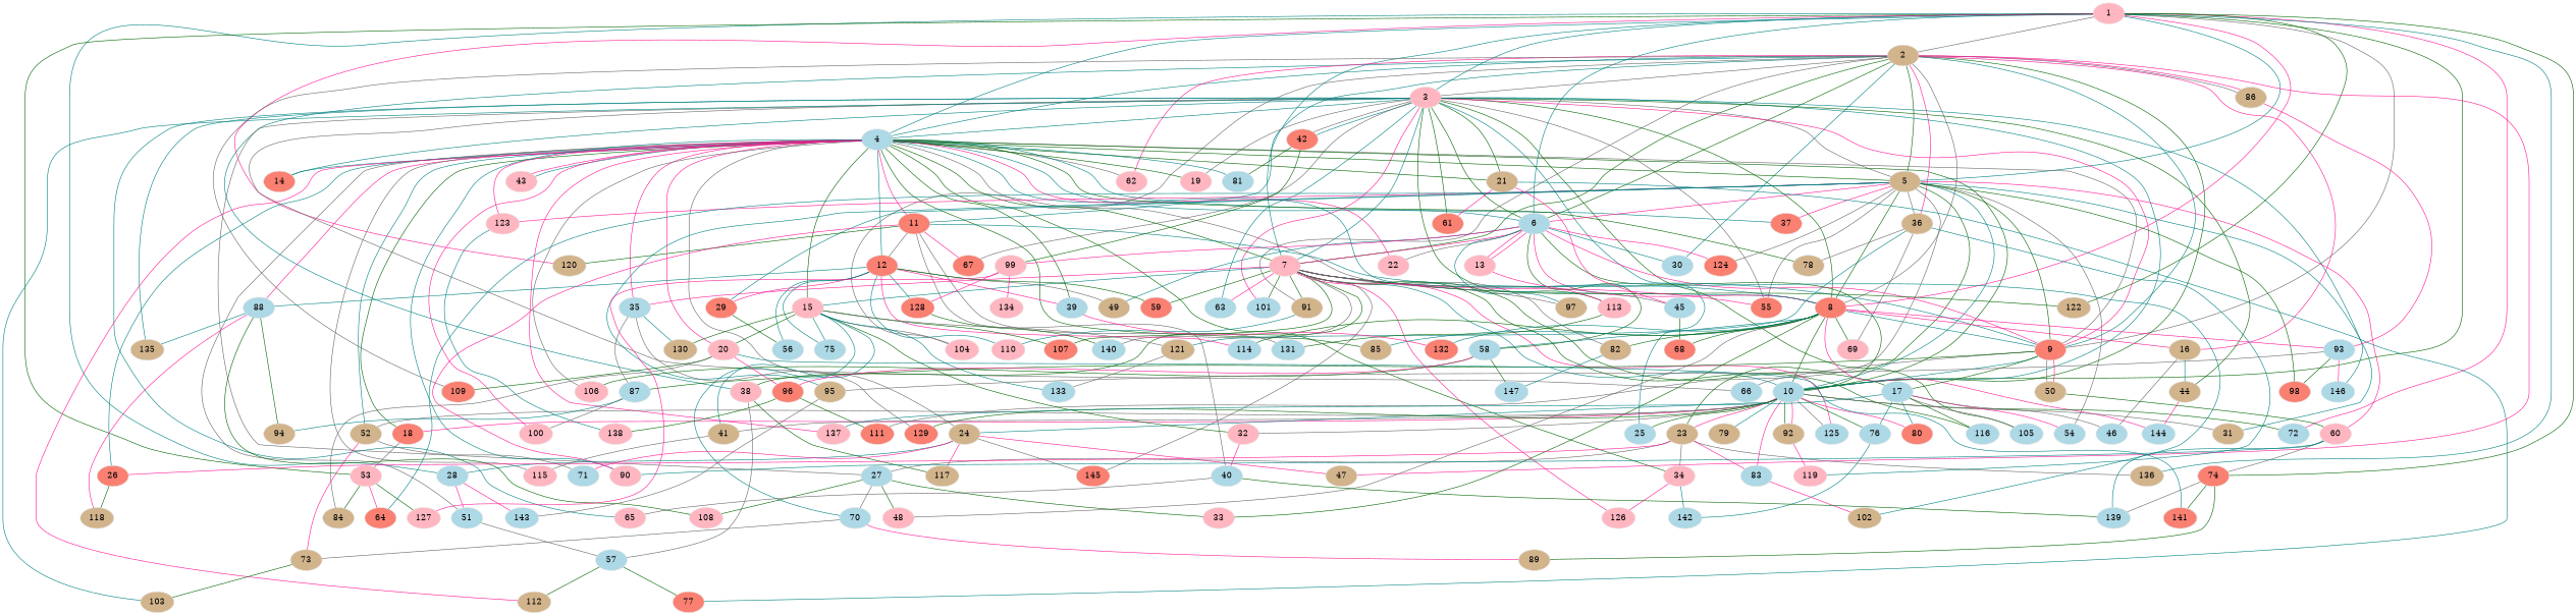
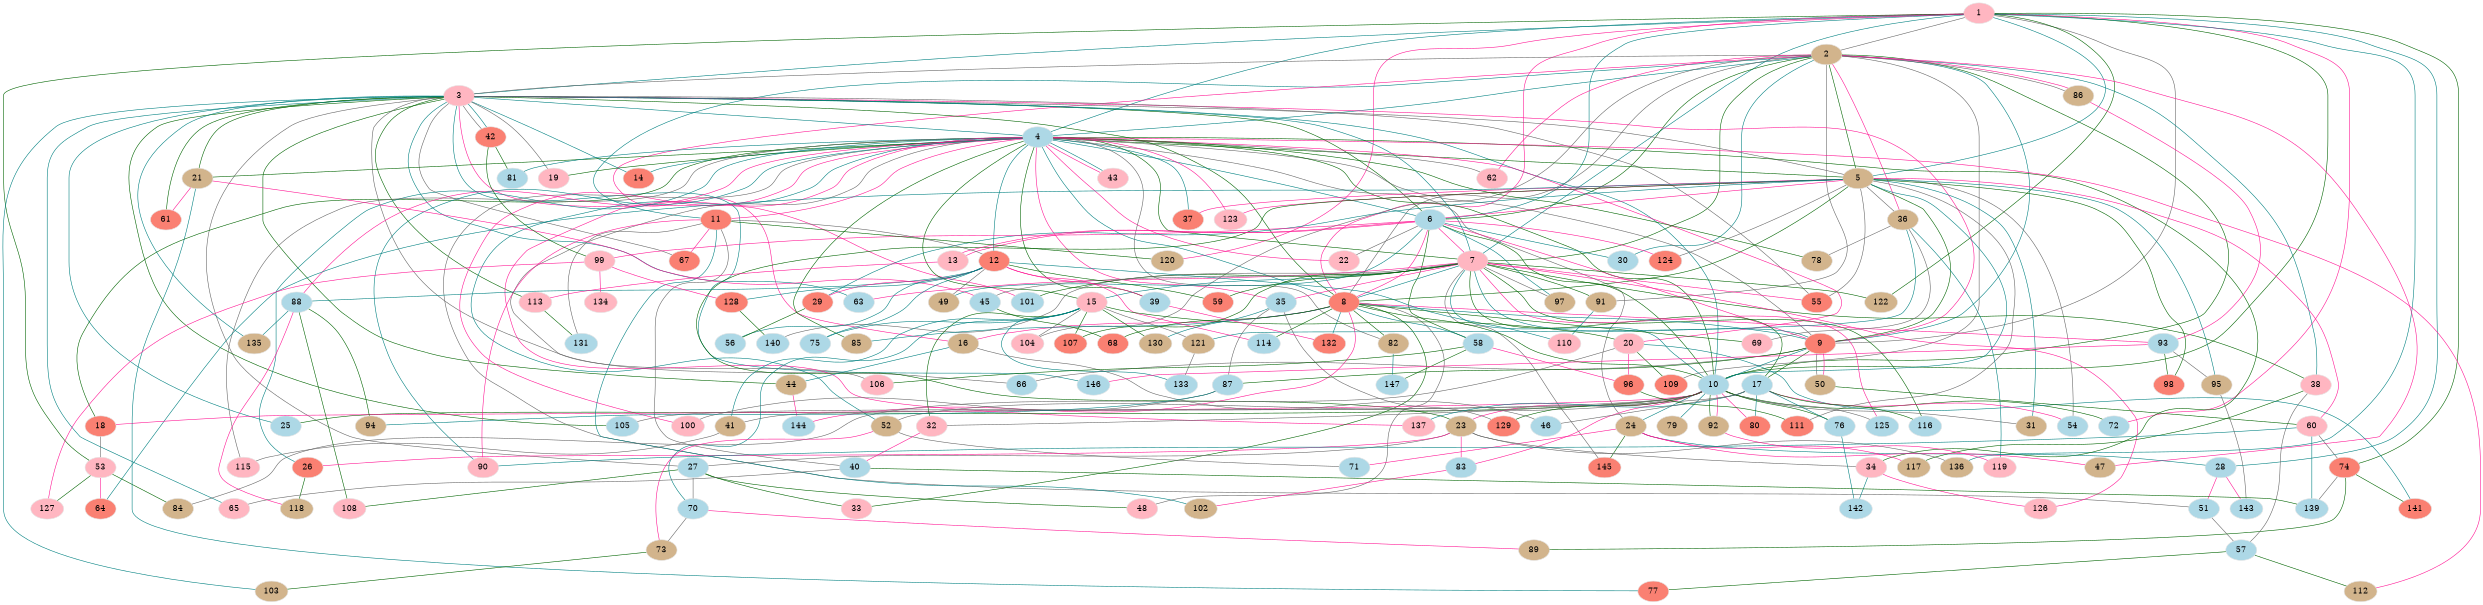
  graph {
    node [color=gray90 fillcolor=lightblue style=filled]
    edge [color=darkgreen]
    1 [fillcolor=lightpink]
    2 [fillcolor=tan]
    3 [fillcolor=lightpink]
    4
    5 [fillcolor=tan]
    6
    7 [fillcolor=lightpink]
    8 [fillcolor=salmon]
    9 [fillcolor=salmon]
    10
    28
    53 [fillcolor=lightpink]
    72
    74 [fillcolor=salmon]
    120 [fillcolor=tan]
    122 [fillcolor=tan]
    136 [fillcolor=tan]
    11 [fillcolor=salmon]
    16 [fillcolor=tan]
    30
    36 [fillcolor=tan]
    38 [fillcolor=lightpink]
    47 [fillcolor=tan]
    62 [fillcolor=lightpink]
    86 [fillcolor=tan]
    91 [fillcolor=tan]
    104 [fillcolor=lightpink]
    109 [fillcolor=salmon]
    14 [fillcolor=salmon]
    19 [fillcolor=lightpink]
    21 [fillcolor=tan]
    25
    27
    42 [fillcolor=salmon]
    44 [fillcolor=tan]
    55 [fillcolor=salmon]
    61 [fillcolor=salmon]
    63
    65 [fillcolor=lightpink]
    66
    67 [fillcolor=salmon]
    101
    103 [fillcolor=tan]
    105
    113 [fillcolor=lightpink]
    135 [fillcolor=tan]
    146
    12 [fillcolor=salmon]
    15 [fillcolor=lightpink]
    18 [fillcolor=salmon]
    20 [fillcolor=lightpink]
    22 [fillcolor=lightpink]
    24 [fillcolor=tan]
    26 [fillcolor=salmon]
    34 [fillcolor=lightpink]
    35
    37 [fillcolor=salmon]
    39
    43 [fillcolor=lightpink]
    51
    52 [fillcolor=tan]
    78 [fillcolor=tan]
    81
    82 [fillcolor=tan]
    85 [fillcolor=tan]
    88
    100 [fillcolor=lightpink]
    106 [fillcolor=lightpink]
    112 [fillcolor=tan]
    115 [fillcolor=lightpink]
    123 [fillcolor=lightpink]
    137 [fillcolor=lightpink]
    90 [fillcolor=lightpink]
    23 [fillcolor=tan]
    29 [fillcolor=salmon]
    31 [fillcolor=tan]
    54
    60 [fillcolor=lightpink]
    64 [fillcolor=salmon]
    95 [fillcolor=tan]
    98 [fillcolor=salmon]
    111 [fillcolor=salmon]
    124 [fillcolor=salmon]
    13 [fillcolor=lightpink]
    49 [fillcolor=tan]
    58
    97 [fillcolor=tan]
    99 [fillcolor=lightpink]
    17
    45
    59 [fillcolor=salmon]
    107 [fillcolor=salmon]
    116
    125
    126 [fillcolor=lightpink]
    140
    145 [fillcolor=salmon]
    33 [fillcolor=lightpink]
    48 [fillcolor=lightpink]
    68 [fillcolor=salmon]
    69 [fillcolor=lightpink]
    93
    114
    132 [fillcolor=salmon]
    144
    50 [fillcolor=tan]
    87
    79 [fillcolor=tan]
    32 [fillcolor=lightpink]
    41 [fillcolor=tan]
    76
    80 [fillcolor=salmon]
    83
    92 [fillcolor=tan]
    129 [fillcolor=salmon]
    143
    84 [fillcolor=tan]
    127 [fillcolor=lightpink]
    141 [fillcolor=salmon]
    139
    89 [fillcolor=tan]
    40
    102 [fillcolor=tan]
    131
    46
    121 [fillcolor=tan]
    119 [fillcolor=lightpink]
    117 [fillcolor=tan]
    57
    110 [fillcolor=lightpink]
    77 [fillcolor=salmon]
    70
    108 [fillcolor=lightpink]
    56
    75
    128 [fillcolor=salmon]
    130 [fillcolor=tan]
    133
    96 [fillcolor=salmon]
    71
    118 [fillcolor=tan]
    142
    73 [fillcolor=tan]
    147
    94 [fillcolor=tan]
-   138 [fillcolor=lightpink]
    134 [fillcolor=lightpink]
    1 -- 2 [color=gray40]
    1 -- 3 [color=teal]
    1 -- 4 [color=teal]
    1 -- 5 [color=teal]
    1 -- 6 [color=teal]
    1 -- 7 [color=teal]
    1 -- 8 [color=deeppink]
    1 -- 9 [color=gray40]
    1 -- 10
    1 -- 28 [color=teal]
    1 -- 53
    1 -- 72 [color=deeppink]
    1 -- 74
    1 -- 120 [color=deeppink]
    1 -- 122
    1 -- 136 [color=teal]
    2 -- 3 [color=gray40]
    2 -- 4 [color=teal]
    2 -- 5
    2 -- 6
    2 -- 7
    2 -- 8 [color=gray40]
    2 -- 9 [color=teal]
    2 -- 10
    2 -- 11 [color=teal]
    2 -- 16 [color=deeppink]
    2 -- 30 [color=teal]
    2 -- 36 [color=deeppink]
    2 -- 38 [color=teal]
    2 -- 47 [color=deeppink]
    2 -- 62 [color=deeppink]
    2 -- 86 [color=gray40]
    2 -- 86 [color=deeppink]
    2 -- 91 [color=gray40]
    2 -- 104 [color=gray40]
    2 -- 109 [color=gray40]
    3 -- 4 [color=teal]
    3 -- 5 [color=gray40]
    3 -- 6
    3 -- 7 [color=teal]
    3 -- 8
    3 -- 9 [color=deeppink]
    3 -- 10 [color=teal]
    3 -- 14 [color=teal]
    3 -- 19 [color=gray40]
    3 -- 21
    3 -- 25 [color=teal]
    3 -- 27 [color=gray40]
    3 -- 42 [color=gray40]
    3 -- 42 [color=teal]
    3 -- 44
    3 -- 55 [color=gray40]
    3 -- 61
    3 -- 63 [color=teal]
    3 -- 65 [color=teal]
    3 -- 66 [color=gray40]
    3 -- 67 [color=gray40]
    3 -- 101 [color=deeppink]
    3 -- 103 [color=teal]
    3 -- 105
    3 -- 113
    3 -- 135 [color=teal]
    3 -- 146 [color=teal]
    4 -- 5
    4 -- 6 [color=teal]
    4 -- 7
    4 -- 8 [color=teal]
    4 -- 9 [color=gray40]
    4 -- 10
    4 -- 11 [color=deeppink]
    4 -- 62 [color=gray40]
    4 -- 14 [color=teal]
    4 -- 19
    4 -- 21
    4 -- 12 [color=teal]
    4 -- 15
    4 -- 18
    4 -- 20 [color=deeppink]
    4 -- 22 [color=deeppink]
    4 -- 24 [color=gray40]
    4 -- 26 [color=teal]
    4 -- 34
    4 -- 35 [color=deeppink]
    4 -- 37 [color=teal]
    4 -- 39
    4 -- 43 [color=deeppink]
    4 -- 43 [color=teal]
    4 -- 51 [color=gray40]
    4 -- 52 [color=teal]
    4 -- 78
    4 -- 81 [color=teal]
    4 -- 82 [color=gray40]
    4 -- 85
    4 -- 88 [color=deeppink]
    4 -- 100 [color=deeppink]
    4 -- 106 [color=gray40]
    4 -- 112 [color=deeppink]
    4 -- 115 [color=gray40]
    4 -- 123 [color=deeppink]
    4 -- 137 [color=deeppink]
    4 -- 90 [color=teal]
    5 -- 6 [color=deeppink]
    5 -- 8
    5 -- 9
    5 -- 10 [color=teal]
    5 -- 36 [color=gray40]
    5 -- 55 [color=gray40]
    5 -- 37 [color=deeppink]
    5 -- 123 [color=deeppink]
    5 -- 23
    5 -- 29 [color=teal]
    5 -- 31 [color=teal]
    5 -- 54 [color=gray40]
    5 -- 60 [color=deeppink]
    5 -- 64 [color=teal]
    5 -- 95 [color=teal]
    5 -- 98
    5 -- 111 [color=gray40]
    5 -- 124 [color=gray40]
    6 -- 7 [color=deeppink]
    6 -- 8 [color=deeppink]
    6 -- 9 [color=deeppink]
    6 -- 10
    6 -- 30 [color=teal]
    6 -- 22 [color=gray40]
    6 -- 124 [color=deeppink]
    6 -- 13 [color=deeppink]
    6 -- 13 [color=deeppink]
    6 -- 49 [color=teal]
    6 -- 58
    6 -- 97 [color=teal]
    6 -- 99 [color=deeppink]
    7 -- 8 [color=teal]
    7 -- 9 [color=teal]
    7 -- 10 [color=teal]
    7 -- 122
    7 -- 38
    7 -- 91
    7 -- 55 [color=deeppink]
    7 -- 63 [color=deeppink]
    7 -- 101
    7 -- 15 [color=teal]
    7 -- 35 [color=deeppink]
    7 -- 97 [color=gray40]
    7 -- 17
    7 -- 45 [color=gray40]
    7 -- 59
    7 -- 107
    7 -- 116
    7 -- 125 [color=deeppink]
    7 -- 126 [color=deeppink]
    7 -- 140 [color=gray40]
    7 -- 145 [color=gray40]
    8 -- 9 [color=teal]
    8 -- 10
    8 -- 16 [color=deeppink]
    8 -- 82
    8 -- 85 [color=teal]
    8 -- 58 [color=teal]
    8 -- 33
    8 -- 48 [color=gray40]
    8 -- 68
    8 -- 69
    8 -- 93 [color=deeppink]
    8 -- 114
    8 -- 132 [color=teal]
    8 -- 144 [color=deeppink]
    9 -- 10 [color=teal]
    9 -- 66 [color=gray40]
    9 -- 17
    9 -- 50 [color=gray40]
    9 -- 50 [color=deeppink]
    9 -- 87
    10 -- 72
    10 -- 25
    10 -- 18 [color=deeppink]
    10 -- 24 [color=teal]
    10 -- 52 [color=gray40]
    10 -- 23 [color=deeppink]
    10 -- 31 [color=gray40]
    10 -- 125 [color=gray40]
    10 -- 79 [color=teal]
    10 -- 32 [color=gray40]
    10 -- 41 [color=gray40]
    10 -- 76
    10 -- 80 [color=deeppink]
    10 -- 83 [color=deeppink]
    10 -- 92
    10 -- 92 [color=deeppink]
    10 -- 129
    28 -- 51 [color=deeppink]
    28 -- 143 [color=deeppink]
    53 -- 64 [color=deeppink]
    53 -- 84
    53 -- 127
    74 -- 141
    74 -- 139 [color=gray40]
    74 -- 89
    11 -- 120
    11 -- 67 [color=deeppink]
    11 -- 12 [color=gray40]
    11 -- 90 [color=deeppink]
    11 -- 40 [color=gray40]
    11 -- 102 [color=teal]
    11 -- 131 [color=gray40]
    16 -- 44 [color=teal]
    16 -- 46 [color=gray40]
    36 -- 78 [color=gray40]
    36 -- 69 [color=gray40]
    36 -- 121 [color=teal]
    36 -- 119 [color=teal]
    38 -- 117
    38 -- 57 [color=gray40]
    86 -- 93 [color=deeppink]
    91 -- 110 [color=teal]
    21 -- 61 [color=deeppink]
    21 -- 45 [color=deeppink]
    21 -- 77 [color=teal]
    27 -- 33
    27 -- 48
    27 -- 70 [color=gray40]
    27 -- 108
    42 -- 81
    42 -- 99
    44 -- 144 [color=deeppink]
    113 -- 131
    12 -- 39 [color=deeppink]
    12 -- 88 [color=teal]
    12 -- 29 [color=deeppink]
    12 -- 49 [color=gray40]
    12 -- 59
    12 -- 114 [color=deeppink]
    12 -- 110 [color=teal]
    12 -- 56 [color=teal]
    12 -- 75 [color=teal]
    12 -- 128 [color=teal]
    15 -- 104 [color=gray40]
    15 -- 20
    15 -- 107
    15 -- 32
    15 -- 41 [color=teal]
    15 -- 121 [color=gray40]
    15 -- 70 [color=teal]
    15 -- 75 [color=teal]
    15 -- 130
    15 -- 133 [color=teal]
    18 -- 53 [color=gray40]
    20 -- 109
    20 -- 84 [color=gray40]
    20 -- 141 [color=teal]
    20 -- 96 [color=deeppink]
    24 -- 28 [color=teal]
    24 -- 47 [color=deeppink]
-   24 -- 145 [color=gray40]
+   24 -- 145
    24 -- 117 [color=deeppink]
    24 -- 71 [color=deeppink]
    26 -- 118
    34 -- 126 [color=deeppink]
    34 -- 142 [color=teal]
    35 -- 87 [color=gray40]
    35 -- 129 [color=gray40]
    35 -- 130 [color=teal]
    39 -- 132 [color=deeppink]
    51 -- 57 [color=gray40]
    52 -- 71 [color=gray40]
    52 -- 73 [color=deeppink]
    82 -- 147 [color=teal]
    88 -- 135 [color=teal]
    88 -- 108
    88 -- 118 [color=deeppink]
    88 -- 94
-   123 -- 138 [color=teal]
    23 -- 136 [color=gray40]
    23 -- 27 [color=gray40]
    23 -- 26 [color=deeppink]
    23 -- 34 [color=gray40]
    23 -- 83 [color=deeppink]
    29 -- 56
    60 -- 74 [color=gray40]
    60 -- 90 [color=teal]
    60 -- 139 [color=teal]
    95 -- 143 [color=gray40]
    13 -- 113 [color=deeppink]
    58 -- 106
    58 -- 96 [color=deeppink]
    58 -- 147
    99 -- 127 [color=deeppink]
    99 -- 128 [color=deeppink]
    99 -- 134 [color=deeppink]
    17 -- 105 [color=gray40]
    17 -- 137 [color=teal]
    17 -- 54 [color=deeppink]
    17 -- 116
    17 -- 76 [color=teal]
    17 -- 80 [color=teal]
    17 -- 46 [color=gray40]
    45 -- 68
    93 -- 146 [color=deeppink]
    93 -- 95 [color=gray40]
    93 -- 98
    50 -- 60
    87 -- 100 [color=gray40]
    87 -- 94 [color=teal]
    32 -- 40 [color=deeppink]
    41 -- 115 [color=gray40]
    76 -- 142 [color=teal]
    83 -- 102 [color=deeppink]
    92 -- 119 [color=deeppink]
    40 -- 65 [color=gray40]
    40 -- 139
    121 -- 133 [color=gray40]
    57 -- 112
    57 -- 77
    70 -- 89 [color=deeppink]
    70 -- 73 [color=gray40]
    128 -- 140
    96 -- 111
-   96 -- 138
    73 -- 103
  }
